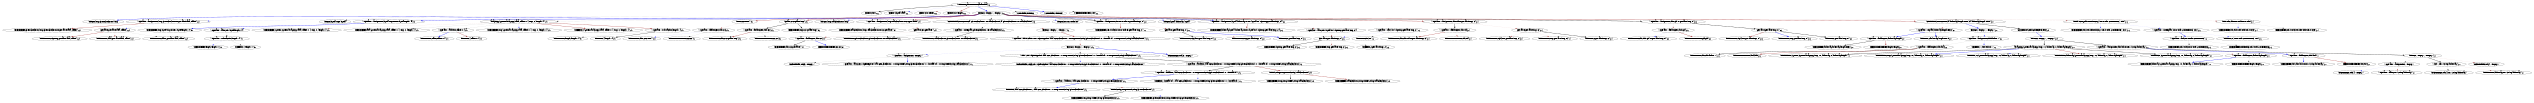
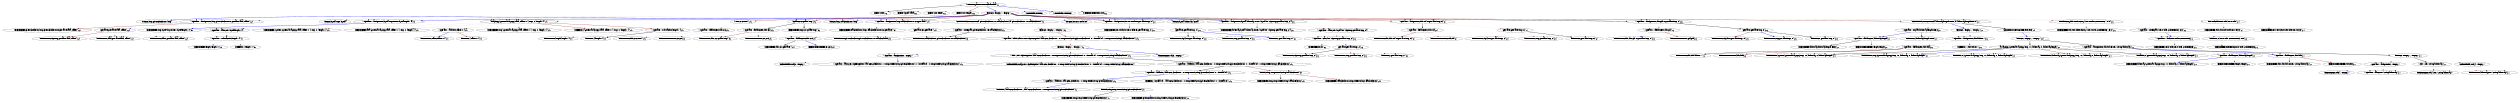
  digraph {
    edge [color=black style=dotted]
    n1 [label=<(METHOD,parseFromLocalFileData)<SUB>286</SUB>>]
    n2 [label=<(PARAM,this)<SUB>286</SUB>>]
    n3 [label=<(PARAM,byte[] data)<SUB>286</SUB>>]
    n4 [label=<(PARAM,int offset)<SUB>286</SUB>>]
    n5 [label=<(PARAM,int length)<SUB>286</SUB>>]
    n6 [label=<(BLOCK,&lt;empty&gt;,&lt;empty&gt;)<SUB>287</SUB>>]
    n7 [label=<(MODIFIER,PUBLIC)>]
    n8 [label=<(MODIFIER,VIRTUAL)>]
    n9 [label=<(METHOD_RETURN,void)<SUB>286</SUB>>]
    n10 [label=<(LOCAL,long givenChecksum: long)>]
    n11 [label=<(&lt;operator&gt;.assignment,long givenChecksum = getValue(data, offset))<SUB>289</SUB>>]
    n12 [label=<(LOCAL,byte[] tmp: byte[])>]
    n13 [label=<(&lt;operator&gt;.assignment,byte[] tmp = new byte[length - 4])<SUB>290</SUB>>]
    n14 [label=<(arraycopy,System.arraycopy(data, offset + 4, tmp, 0, length - 4))<SUB>291</SUB>>]
    n15 [label=<(reset,crc.reset())<SUB>292</SUB>>]
    n16 [label=<(update,crc.update(tmp))<SUB>293</SUB>>]
    n17 [label=<(LOCAL,long realChecksum: long)>]
    n18 [label=<(&lt;operator&gt;.assignment,long realChecksum = crc.getValue())<SUB>294</SUB>>]
    n19 [label=<(CONTROL_STRUCTURE,if (givenChecksum != realChecksum),if (givenChecksum != realChecksum))<SUB>295</SUB>>]
    n20 [label=<(LOCAL,int newMode: int)>]
    n21 [label=<(&lt;operator&gt;.assignment,int newMode = getValue(tmp, 0))<SUB>302</SUB>>]
    n22 [label=<(LOCAL,byte[] linkArray: byte[])>]
    n23 [label=<(&lt;operator&gt;.assignment,byte[] linkArray = new byte[(int) ZipLong.getValue(tmp, 2)])<SUB>303</SUB>>]
    n24 [label=<(&lt;operator&gt;.assignment,this.uid = getValue(tmp, 6))<SUB>304</SUB>>]
    n25 [label=<(&lt;operator&gt;.assignment,this.gid = getValue(tmp, 8))<SUB>305</SUB>>]
    n26 [label=<(CONTROL_STRUCTURE,if (linkArray.length == 0),if (linkArray.length == 0))<SUB>307</SUB>>]
    n27 [label=<(setDirectory,this.setDirectory((newMode &amp; DIR_FLAG) != 0))<SUB>313</SUB>>]
    n28 [label=<(setMode,this.setMode(newMode))<SUB>314</SUB>>]
    n29 [label=<(IDENTIFIER,givenChecksum,long givenChecksum = getValue(data, offset))<SUB>289</SUB>>]
    n30 [label=<(getValue,getValue(data, offset))<SUB>289</SUB>>]
    n31 [label=<(IDENTIFIER,tmp,byte[] tmp = new byte[length - 4])<SUB>290</SUB>>]
    n32 [label=<(&lt;operator&gt;.alloc,new byte[length - 4])>]
    n33 [label=<(IDENTIFIER,System,System.arraycopy(data, offset + 4, tmp, 0, length - 4))<SUB>291</SUB>>]
    n34 [label=<(IDENTIFIER,data,System.arraycopy(data, offset + 4, tmp, 0, length - 4))<SUB>291</SUB>>]
    n35 [label=<(&lt;operator&gt;.addition,offset + 4)<SUB>291</SUB>>]
    n36 [label=<(IDENTIFIER,tmp,System.arraycopy(data, offset + 4, tmp, 0, length - 4))<SUB>291</SUB>>]
    n37 [label=<(LITERAL,0,System.arraycopy(data, offset + 4, tmp, 0, length - 4))<SUB>291</SUB>>]
    n38 [label=<(&lt;operator&gt;.subtraction,length - 4)<SUB>291</SUB>>]
    n39 [label=<(&lt;operator&gt;.fieldAccess,this.crc)<SUB>292</SUB>>]
    n40 [label=<(&lt;operator&gt;.fieldAccess,this.crc)<SUB>293</SUB>>]
    n41 [label=<(IDENTIFIER,tmp,crc.update(tmp))<SUB>293</SUB>>]
    n42 [label=<(IDENTIFIER,realChecksum,long realChecksum = crc.getValue())<SUB>294</SUB>>]
    n43 [label=<(getValue,crc.getValue())<SUB>294</SUB>>]
    n44 [label=<(&lt;operator&gt;.notEquals,givenChecksum != realChecksum)<SUB>295</SUB>>]
    n45 [label=<(BLOCK,&lt;empty&gt;,&lt;empty&gt;)<SUB>295</SUB>>]
    n46 [label=<(IDENTIFIER,newMode,int newMode = getValue(tmp, 0))<SUB>302</SUB>>]
    n47 [label=<(getValue,getValue(tmp, 0))<SUB>302</SUB>>]
    n48 [label=<(IDENTIFIER,linkArray,byte[] linkArray = new byte[(int) ZipLong.getValue(tmp, 2)])<SUB>303</SUB>>]
    n49 [label=<(&lt;operator&gt;.alloc,new byte[(int) ZipLong.getValue(tmp, 2)])>]
    n50 [label=<(&lt;operator&gt;.fieldAccess,this.uid)<SUB>304</SUB>>]
    n51 [label=<(getValue,getValue(tmp, 6))<SUB>304</SUB>>]
    n52 [label=<(&lt;operator&gt;.fieldAccess,this.gid)<SUB>305</SUB>>]
    n53 [label=<(getValue,getValue(tmp, 8))<SUB>305</SUB>>]
    n54 [label=<(&lt;operator&gt;.equals,linkArray.length == 0)<SUB>307</SUB>>]
    n55 [label=<(BLOCK,&lt;empty&gt;,&lt;empty&gt;)<SUB>307</SUB>>]
    n56 [label=<(CONTROL_STRUCTURE,else,else)<SUB>309</SUB>>]
    n57 [label=<(IDENTIFIER,this,this.setDirectory((newMode &amp; DIR_FLAG) != 0))<SUB>313</SUB>>]
    n58 [label=<(&lt;operator&gt;.notEquals,(newMode &amp; DIR_FLAG) != 0)<SUB>313</SUB>>]
    n59 [label=<(IDENTIFIER,this,this.setMode(newMode))<SUB>314</SUB>>]
    n60 [label=<(IDENTIFIER,newMode,this.setMode(newMode))<SUB>314</SUB>>]
    n61 [label=<(IDENTIFIER,ZipLong,getValue(data, offset))<SUB>289</SUB>>]
    n62 [label=<(IDENTIFIER,data,getValue(data, offset))<SUB>289</SUB>>]
    n63 [label=<(IDENTIFIER,offset,getValue(data, offset))<SUB>289</SUB>>]
    n64 [label=<(&lt;operator&gt;.subtraction,length - 4)<SUB>290</SUB>>]
    n65 [label=<(IDENTIFIER,length,length - 4)<SUB>290</SUB>>]
    n66 [label=<(LITERAL,4,length - 4)<SUB>290</SUB>>]
    n67 [label=<(IDENTIFIER,offset,offset + 4)<SUB>291</SUB>>]
    n68 [label=<(LITERAL,4,offset + 4)<SUB>291</SUB>>]
    n69 [label=<(IDENTIFIER,length,length - 4)<SUB>291</SUB>>]
    n70 [label=<(LITERAL,4,length - 4)<SUB>291</SUB>>]
    n71 [label=<(IDENTIFIER,this,crc.reset())<SUB>292</SUB>>]
    n72 [label=<(FIELD_IDENTIFIER,crc,crc)<SUB>292</SUB>>]
    n73 [label=<(IDENTIFIER,this,crc.update(tmp))<SUB>293</SUB>>]
    n74 [label=<(FIELD_IDENTIFIER,crc,crc)<SUB>293</SUB>>]
    n75 [label=<(&lt;operator&gt;.fieldAccess,this.crc)<SUB>294</SUB>>]
    n76 [label=<(IDENTIFIER,this,crc.getValue())<SUB>294</SUB>>]
    n77 [label=<(FIELD_IDENTIFIER,crc,crc)<SUB>294</SUB>>]
    n78 [label=<(IDENTIFIER,givenChecksum,givenChecksum != realChecksum)<SUB>295</SUB>>]
    n79 [label=<(IDENTIFIER,realChecksum,givenChecksum != realChecksum)<SUB>295</SUB>>]
    n80 [label=<(&lt;operator&gt;.throw,throw new ZipException(&quot;bad CRC checksum &quot; + Long.toHexString(givenChecksum) + &quot; instead of &quot; + Long.toHexString(realChecksum));)<SUB>296</SUB>>]
    n81 [label=<(BLOCK,&lt;empty&gt;,&lt;empty&gt;)<SUB>296</SUB>>]
    n82 [label=<(&lt;operator&gt;.assignment,&lt;empty&gt;)>]
    n83 [label=<(&lt;init&gt;,new ZipException(&quot;bad CRC checksum &quot; + Long.toHexString(givenChecksum) + &quot; instead of &quot; + Long.toHexString(realChecksum)))<SUB>296</SUB>>]
    n84 [label=<(IDENTIFIER,$obj3,&lt;empty&gt;)>]
    n85 [label=<(IDENTIFIER,$obj3,&lt;empty&gt;)>]
    n86 [label=<(&lt;operator&gt;.alloc,new ZipException(&quot;bad CRC checksum &quot; + Long.toHexString(givenChecksum) + &quot; instead of &quot; + Long.toHexString(realChecksum)))<SUB>296</SUB>>]
    n87 [label=<(IDENTIFIER,$obj3,new ZipException(&quot;bad CRC checksum &quot; + Long.toHexString(givenChecksum) + &quot; instead of &quot; + Long.toHexString(realChecksum)))>]
    n88 [label=<(&lt;operator&gt;.addition,&quot;bad CRC checksum &quot; + Long.toHexString(givenChecksum) + &quot; instead of &quot; + Long.toHexString(realChecksum))<SUB>296</SUB>>]
    n89 [label=<(&lt;operator&gt;.addition,&quot;bad CRC checksum &quot; + Long.toHexString(givenChecksum) + &quot; instead of &quot;)<SUB>296</SUB>>]
    n90 [label=<(toHexString,Long.toHexString(realChecksum))<SUB>299</SUB>>]
    n91 [label=<(&lt;operator&gt;.addition,&quot;bad CRC checksum &quot; + Long.toHexString(givenChecksum))<SUB>296</SUB>>]
    n92 [label=<(LITERAL,&quot; instead of &quot;,&quot;bad CRC checksum &quot; + Long.toHexString(givenChecksum) + &quot; instead of &quot;)<SUB>298</SUB>>]
    n93 [label=<(IDENTIFIER,Long,Long.toHexString(realChecksum))<SUB>299</SUB>>]
    n94 [label=<(IDENTIFIER,realChecksum,Long.toHexString(realChecksum))<SUB>299</SUB>>]
    n95 [label=<(LITERAL,&quot;bad CRC checksum &quot;,&quot;bad CRC checksum &quot; + Long.toHexString(givenChecksum))<SUB>296</SUB>>]
    n96 [label=<(toHexString,Long.toHexString(givenChecksum))<SUB>297</SUB>>]
    n97 [label=<(IDENTIFIER,Long,Long.toHexString(givenChecksum))<SUB>297</SUB>>]
    n98 [label=<(IDENTIFIER,givenChecksum,Long.toHexString(givenChecksum))<SUB>297</SUB>>]
    n99 [label=<(IDENTIFIER,ZipShort,getValue(tmp, 0))<SUB>302</SUB>>]
    n100 [label=<(IDENTIFIER,tmp,getValue(tmp, 0))<SUB>302</SUB>>]
    n101 [label=<(LITERAL,0,getValue(tmp, 0))<SUB>302</SUB>>]
    n102 [label=<(&lt;operator&gt;.cast,(int) ZipLong.getValue(tmp, 2))<SUB>303</SUB>>]
    n103 [label=<(TYPE_REF,int,int)<SUB>303</SUB>>]
    n104 [label=<(getValue,getValue(tmp, 2))<SUB>303</SUB>>]
    n105 [label=<(IDENTIFIER,ZipLong,getValue(tmp, 2))<SUB>303</SUB>>]
    n106 [label=<(IDENTIFIER,tmp,getValue(tmp, 2))<SUB>303</SUB>>]
    n107 [label=<(LITERAL,2,getValue(tmp, 2))<SUB>303</SUB>>]
    n108 [label=<(IDENTIFIER,this,this.uid = getValue(tmp, 6))<SUB>304</SUB>>]
    n109 [label=<(FIELD_IDENTIFIER,uid,uid)<SUB>304</SUB>>]
    n110 [label=<(IDENTIFIER,ZipShort,getValue(tmp, 6))<SUB>304</SUB>>]
    n111 [label=<(IDENTIFIER,tmp,getValue(tmp, 6))<SUB>304</SUB>>]
    n112 [label=<(LITERAL,6,getValue(tmp, 6))<SUB>304</SUB>>]
    n113 [label=<(IDENTIFIER,this,this.gid = getValue(tmp, 8))<SUB>305</SUB>>]
    n114 [label=<(FIELD_IDENTIFIER,gid,gid)<SUB>305</SUB>>]
    n115 [label=<(IDENTIFIER,ZipShort,getValue(tmp, 8))<SUB>305</SUB>>]
    n116 [label=<(IDENTIFIER,tmp,getValue(tmp, 8))<SUB>305</SUB>>]
    n117 [label=<(LITERAL,8,getValue(tmp, 8))<SUB>305</SUB>>]
    n118 [label=<(&lt;operator&gt;.fieldAccess,linkArray.length)<SUB>307</SUB>>]
    n119 [label=<(LITERAL,0,linkArray.length == 0)<SUB>307</SUB>>]
    n120 [label=<(&lt;operator&gt;.assignment,this.link = &quot;&quot;)<SUB>308</SUB>>]
    n121 [label=<(BLOCK,&lt;empty&gt;,&lt;empty&gt;)<SUB>309</SUB>>]
    n122 [label=<(IDENTIFIER,linkArray,linkArray.length == 0)<SUB>307</SUB>>]
    n123 [label=<(FIELD_IDENTIFIER,length,length)<SUB>307</SUB>>]
    n124 [label=<(&lt;operator&gt;.fieldAccess,this.link)<SUB>308</SUB>>]
    n125 [label=<(LITERAL,&quot;&quot;,this.link = &quot;&quot;)<SUB>308</SUB>>]
    n126 [label=<(IDENTIFIER,this,this.link = &quot;&quot;)<SUB>308</SUB>>]
    n127 [label=<(FIELD_IDENTIFIER,link,link)<SUB>308</SUB>>]
    n128 [label=<(arraycopy,System.arraycopy(tmp, 10, linkArray, 0, linkArray.length))<SUB>310</SUB>>]
    n129 [label=<(&lt;operator&gt;.assignment,this.link = new String(linkArray))<SUB>311</SUB>>]
    n130 [label=<(IDENTIFIER,System,System.arraycopy(tmp, 10, linkArray, 0, linkArray.length))<SUB>310</SUB>>]
    n131 [label=<(IDENTIFIER,tmp,System.arraycopy(tmp, 10, linkArray, 0, linkArray.length))<SUB>310</SUB>>]
    n132 [label=<(LITERAL,10,System.arraycopy(tmp, 10, linkArray, 0, linkArray.length))<SUB>310</SUB>>]
    n133 [label=<(IDENTIFIER,linkArray,System.arraycopy(tmp, 10, linkArray, 0, linkArray.length))<SUB>310</SUB>>]
    n134 [label=<(LITERAL,0,System.arraycopy(tmp, 10, linkArray, 0, linkArray.length))<SUB>310</SUB>>]
    n135 [label=<(&lt;operator&gt;.fieldAccess,linkArray.length)<SUB>310</SUB>>]
    n136 [label=<(&lt;operator&gt;.fieldAccess,this.link)<SUB>311</SUB>>]
    n137 [label=<(BLOCK,&lt;empty&gt;,&lt;empty&gt;)<SUB>311</SUB>>]
    n138 [label=<(IDENTIFIER,linkArray,System.arraycopy(tmp, 10, linkArray, 0, linkArray.length))<SUB>310</SUB>>]
    n139 [label=<(FIELD_IDENTIFIER,length,length)<SUB>310</SUB>>]
    n140 [label=<(IDENTIFIER,this,this.link = new String(linkArray))<SUB>311</SUB>>]
    n141 [label=<(FIELD_IDENTIFIER,link,link)<SUB>311</SUB>>]
    n142 [label=<(&lt;operator&gt;.assignment,&lt;empty&gt;)>]
    n143 [label=<(&lt;init&gt;,new String(linkArray))<SUB>311</SUB>>]
    n144 [label=<(IDENTIFIER,$obj4,&lt;empty&gt;)>]
    n145 [label=<(IDENTIFIER,$obj4,&lt;empty&gt;)>]
    n146 [label=<(&lt;operator&gt;.alloc,new String(linkArray))<SUB>311</SUB>>]
    n147 [label=<(IDENTIFIER,$obj4,new String(linkArray))>]
    n148 [label=<(IDENTIFIER,linkArray,new String(linkArray))<SUB>311</SUB>>]
    n149 [label=<(&lt;operator&gt;.and,newMode &amp; DIR_FLAG)<SUB>313</SUB>>]
    n150 [label=<(LITERAL,0,(newMode &amp; DIR_FLAG) != 0)<SUB>313</SUB>>]
    n151 [label=<(IDENTIFIER,newMode,newMode &amp; DIR_FLAG)<SUB>313</SUB>>]
    n152 [label=<(IDENTIFIER,DIR_FLAG,newMode &amp; DIR_FLAG)<SUB>313</SUB>>]
    n1 -> n2 [style=bold]
    n1 -> n3 [color=blue]
    n1 -> n4 [color=brown]
    n1 -> n5 [color=brown style=bold]
    n1 -> n6 [color=blue style=bold]
    n1 -> n7
    n1 -> n8 [color=blue style=bold]
    n1 -> n9
    n6 -> n10 [color=blue style=bold]
    n6 -> n11 [color=blue]
    n6 -> n12
    n6 -> n13 [color=blue style=bold]
    n6 -> n14
    n6 -> n15 [color=brown style=bold]
    n6 -> n16 [color=brown style=bold]
    n6 -> n17 [color=blue]
    n6 -> n18 [color=brown style=bold]
    n6 -> n19
    n6 -> n20 [color=blue]
    n6 -> n21 [style=bold]
    n6 -> n22 [color=blue]
    n6 -> n23 [color=blue style=bold]
    n6 -> n24 [color=brown style=bold]
    n6 -> n25 [style=bold]
    n6 -> n26 [color=brown style=bold]
    n6 -> n27 [color=brown]
    n6 -> n28 [color=brown]
    n11 -> n29 [color=brown style=bold]
    n11 -> n30 [color=blue]
    n13 -> n31 [color=blue style=bold]
    n13 -> n32 [color=blue]
    n14 -> n33 [color=brown]
    n14 -> n34
    n14 -> n35
    n14 -> n36 [color=blue]
    n14 -> n37 [color=brown style=bold]
    n14 -> n38 [color=brown style=bold]
    n15 -> n39 [color=brown]
    n16 -> n40 [style=bold]
    n16 -> n41 [style=bold]
    n18 -> n42
    n18 -> n43 [color=brown]
    n19 -> n44
    n19 -> n45 [color=brown]
    n21 -> n46 [color=brown style=bold]
    n21 -> n47 [color=brown]
    n23 -> n48 [color=brown style=bold]
    n23 -> n49 [color=brown]
    n24 -> n50 [style=bold]
    n24 -> n51 [color=brown]
    n25 -> n52 [color=brown]
    n25 -> n53 [style=bold]
    n26 -> n54 [color=brown]
    n26 -> n55 [color=blue style=bold]
    n26 -> n56 [style=bold]
    n27 -> n57 [color=blue]
    n27 -> n58 [color=blue]
    n28 -> n59 [color=blue]
    n28 -> n60
    n30 -> n61 [color=brown style=bold]
    n30 -> n62 [color=brown]
    n30 -> n63
    n32 -> n64
    n35 -> n67 [color=blue style=bold]
    n35 -> n68 [color=brown style=bold]
    n38 -> n69
    n38 -> n70 [style=bold]
    n39 -> n71 [color=blue]
    n39 -> n72
    n40 -> n73 [color=brown style=bold]
    n40 -> n74
    n43 -> n75 [color=brown]
    n44 -> n78
    n44 -> n79 [style=bold]
    n45 -> n80 [color=brown style=bold]
    n47 -> n99 [style=bold]
    n47 -> n100 [color=brown]
    n47 -> n101 [color=blue style=bold]
-   n49 -> n104 [color=brown]
+   n49 -> n102 [color=brown]
    n50 -> n108 [color=brown style=bold]
    n50 -> n109 [color=brown]
    n51 -> n110 [color=brown]
    n51 -> n111 [color=brown]
    n51 -> n112 [style=bold]
    n52 -> n113 [color=blue]
    n52 -> n114 [color=brown style=bold]
    n53 -> n115 [color=brown style=bold]
    n53 -> n116 [color=blue style=bold]
    n53 -> n117 [style=bold]
    n54 -> n118 [color=blue style=bold]
    n54 -> n119 [color=blue style=bold]
    n55 -> n120 [color=blue]
    n56 -> n121 [color=blue style=bold]
    n58 -> n149 [color=blue style=bold]
    n58 -> n150 [color=blue]
    n64 -> n65 [color=blue]
    n64 -> n66
    n75 -> n76 [style=bold]
    n75 -> n77 [color=blue style=bold]
    n80 -> n81 [color=brown]
    n81 -> n82 [color=blue]
    n81 -> n83
    n81 -> n84 [color=blue style=bold]
    n82 -> n85
    n82 -> n86 [color=blue style=bold]
    n83 -> n87 [color=blue]
    n83 -> n88 [style=bold]
    n88 -> n89 [style=bold]
    n88 -> n90 [color=brown style=bold]
    n89 -> n91 [color=blue style=bold]
    n89 -> n92 [color=blue]
    n90 -> n93 [style=bold]
    n90 -> n94 [color=brown style=bold]
    n91 -> n95 [color=blue style=bold]
    n91 -> n96 [color=brown]
    n96 -> n97 [style=bold]
    n96 -> n98 [color=blue]
    n102 -> n103
    n102 -> n104 [color=blue]
    n104 -> n105 [style=bold]
    n104 -> n106 [color=brown]
    n104 -> n107
    n118 -> n122 [style=bold]
    n118 -> n123 [color=brown style=bold]
    n120 -> n124
    n120 -> n125 [color=blue]
    n121 -> n128 [style=bold]
    n121 -> n129 [style=bold]
    n124 -> n126 [style=bold]
    n124 -> n127 [color=brown style=bold]
    n128 -> n130 [style=bold]
    n128 -> n131 [color=blue style=bold]
    n128 -> n132 [color=blue]
    n128 -> n133 [color=brown style=bold]
    n128 -> n134 [style=bold]
    n128 -> n135 [color=brown]
    n129 -> n136 [color=blue style=bold]
    n129 -> n137 [style=bold]
    n135 -> n138 [color=blue style=bold]
    n135 -> n139
    n136 -> n140 [color=blue style=bold]
    n136 -> n141 [color=brown style=bold]
    n137 -> n142
    n137 -> n143 [style=bold]
    n137 -> n144 [color=brown]
    n142 -> n145 [color=blue]
    n142 -> n146 [color=brown]
    n143 -> n147
    n143 -> n148 [color=brown]
    n149 -> n151
    n149 -> n152
  }
